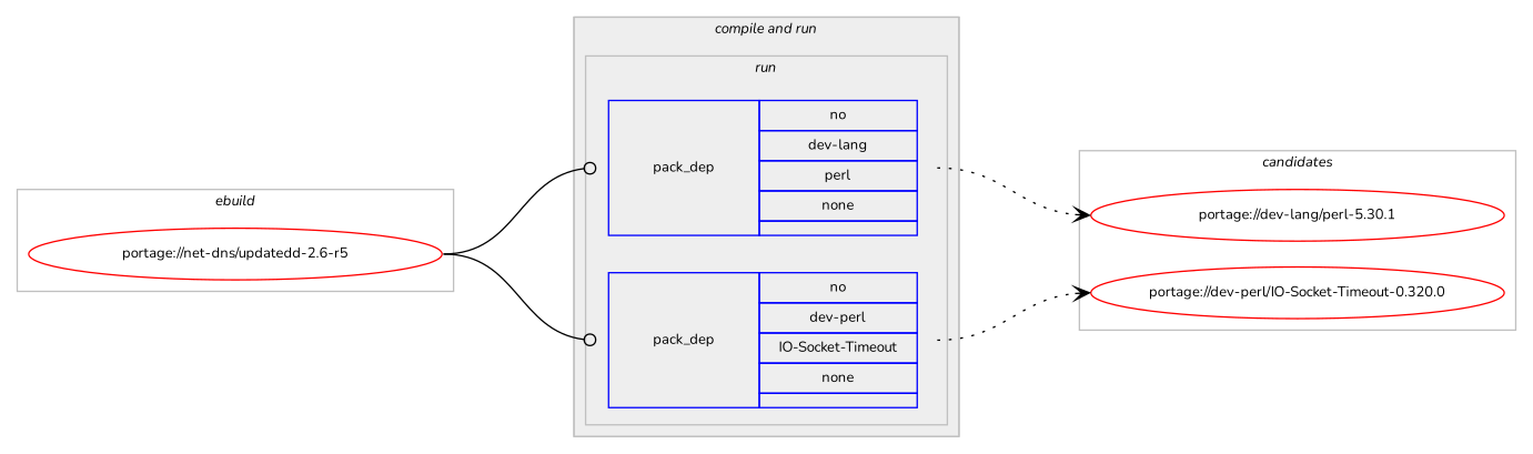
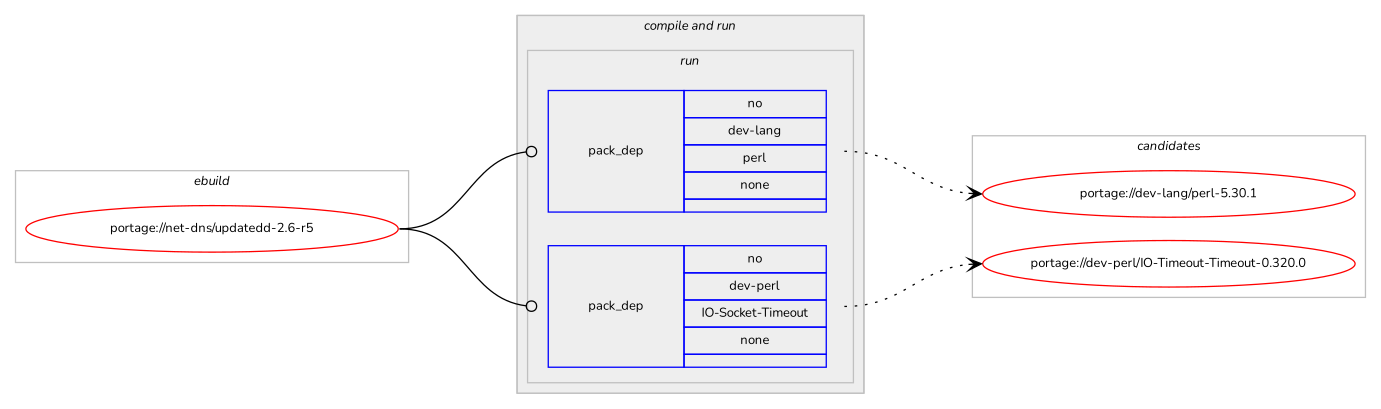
  digraph {
    compound=true
    concentrate=true
    fontname=Nunito
    fontsize=10
    newrank=true
    rankdir=LR
    ranksep=1.5
    node [color=red fontname=Nunito fontsize=10]
    edge [arrowhead=odot headport=w style=solid tailport=e weight=20 fontname=Nunito]
    n1 [label="portage://net-dns/updatedd-2.6-r5" width=4]
    n2 [color=blue label=<<TABLE BORDER="0" CELLBORDER="1" CELLSPACING="0" CELLPADDING="4" WIDTH="220"><TR><TD ROWSPAN="6" CELLPADDING="30">pack_dep</TD></TR><TR><TD WIDTH="110">no</TD></TR><TR><TD>dev-lang</TD></TR><TR><TD>perl</TD></TR><TR><TD>none</TD></TR><TR><TD></TD></TR></TABLE>> shape=none]
    n3 [color=blue label=<<TABLE BORDER="0" CELLBORDER="1" CELLSPACING="0" CELLPADDING="4" WIDTH="220"><TR><TD ROWSPAN="6" CELLPADDING="30">pack_dep</TD></TR><TR><TD WIDTH="110">no</TD></TR><TR><TD>dev-perl</TD></TR><TR><TD>IO-Socket-Timeout</TD></TR><TR><TD>none</TD></TR><TR><TD></TD></TR></TABLE>> shape=none]
    n4 [label="portage://dev-lang/perl-5.30.1" width=4]
-   n5 [label="portage://dev-perl/IO-Socket-Timeout-0.320.0" width=4]
+   n5 [label="portage://dev-perl/IO-Timeout-Timeout-0.320.0" width=4]
    subgraph cluster_1 {
      color=gray
      label=<<i>ebuild</i>>
      rank=same
      n1
    }
    subgraph cluster_2 {
      color=gray
      label=<<i>dependencies</i>>
      subgraph cluster_3 {
        color=gray
        fillcolor="#eeeeee"
        label=<<i>compile</i>>
        style=filled
      }
      subgraph cluster_4 {
        color=gray
        fillcolor="#eeeeee"
        label=<<i>compile and run</i>>
        style=filled
      }
      subgraph cluster_5 {
        color=gray
        fillcolor="#eeeeee"
        label=<<i>run</i>>
        style=filled
        subgraph sub_6 {
          color=gray
          fillcolor="#eeeeee"
          label=<<i>run</i>>
          style=filled
          n2
        }
        subgraph sub_7 {
          color=gray
          fillcolor="#eeeeee"
          label=<<i>run</i>>
          style=filled
          n3
        }
      }
    }
    subgraph cluster_8 {
      color=gray
      label=<<i>candidates</i>>
      rank=same
      subgraph sub_9 {
        color=black
        label=<<i>candidates</i>>
        nodesep=1
        rank=same
        n4
      }
      subgraph sub_10 {
        color=black
        label=<<i>candidates</i>>
        nodesep=1
        rank=same
        n5
      }
    }
    n1 -> n2
    n1 -> n3
    n2 -> n4 [arrowhead=vee style=dotted weight=100]
    n3 -> n5 [arrowhead=vee style=dotted weight=100]
  }
